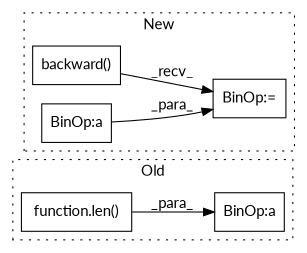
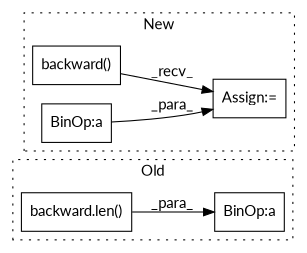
  digraph {
    fontname=Lato
    rankdir=LR
    node [a=75 fontname=Lato l=3 shape=box]
    edge [fontname=Lato]
-   n1 [l="4,1" label="function.len()" s="1227,1235"]
+   n1 [l="4,1" label="backward.len()" s="1227,1235"]
    n2 [a=82 label="BinOp:a" s=1237]
    n3 [l=15 label="backward()" s=1530]
    n4 [a=82 label="BinOp:a" s=1214]
-   n5 [a=68 label="BinOp:=" s=1207]
+   n5 [a=68 label="Assign:=" s=1207]
    subgraph cluster_1 {
      label=Old
      style=dotted
      n1
      n2
    }
    subgraph cluster_2 {
      label=New
      style=dotted
      n3
      n4
      n5
    }
    n1 -> n2 [label=_para_]
    n3 -> n5 [label=_recv_]
    n4 -> n5 [label=_para_]
  }
